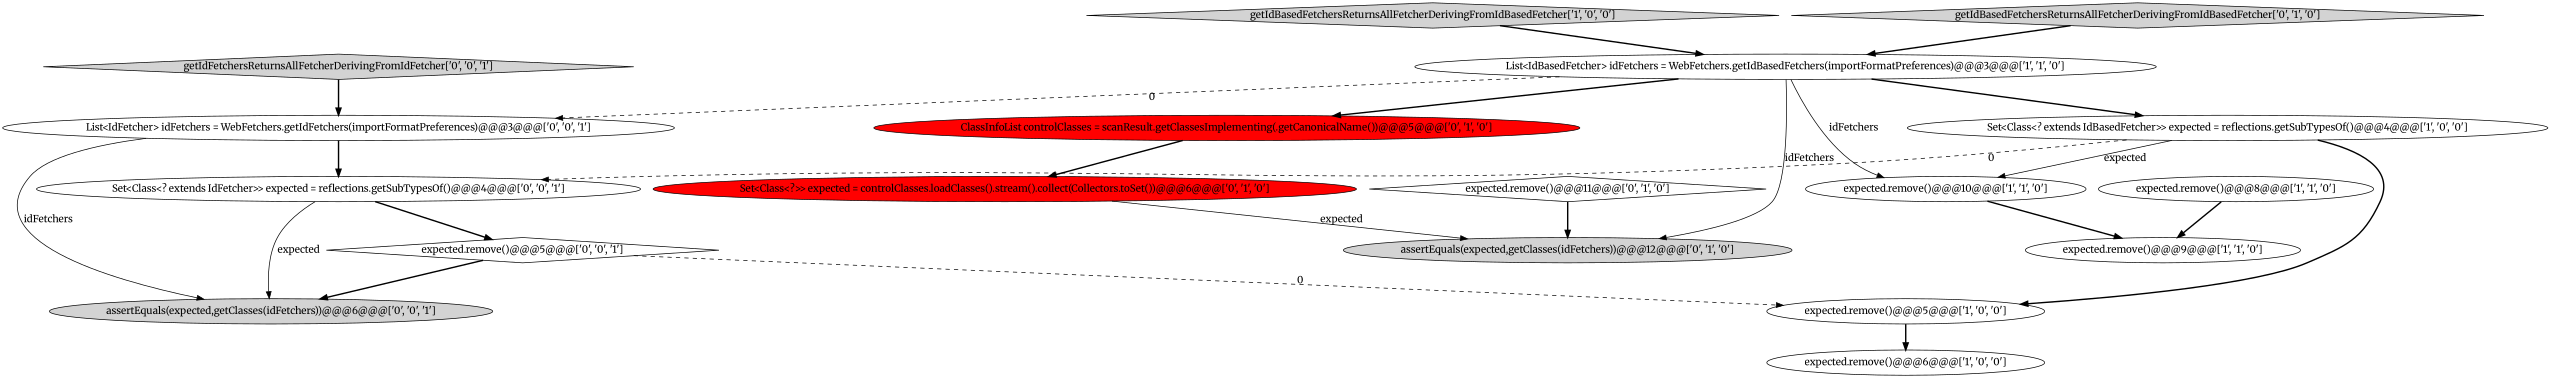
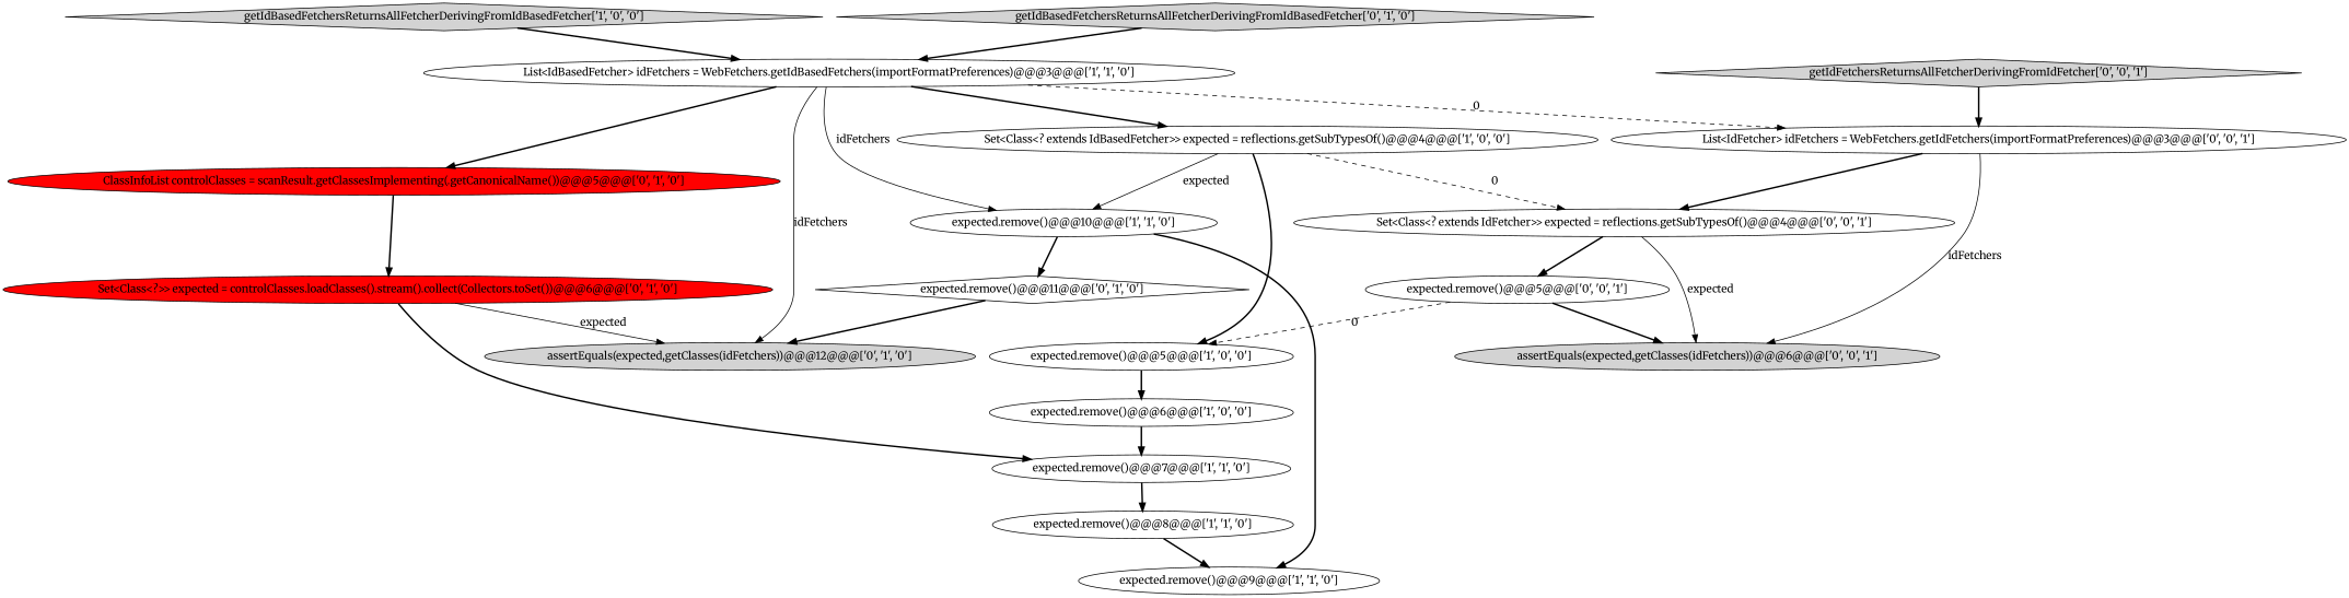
  digraph {
    fontname=Merriweather
    node [fillcolor=white fontname=Merriweather shape=ellipse style=filled]
    edge [fontname=Merriweather style=bold]
    n1 [fillcolor=lightgray label="getIdBasedFetchersReturnsAllFetcherDerivingFromIdBasedFetcher['1', '0', '0']" shape=diamond]
    n2 [label="List<IdBasedFetcher> idFetchers = WebFetchers.getIdBasedFetchers(importFormatPreferences)@@@3@@@['1', '1', '0']"]
    n3 [label="expected.remove()@@@10@@@['1', '1', '0']"]
    n4 [fillcolor=lightgray label="assertEquals(expected,getClasses(idFetchers))@@@12@@@['0', '1', '0']"]
    n5 [label="Set<Class<? extends IdBasedFetcher>> expected = reflections.getSubTypesOf()@@@4@@@['1', '0', '0']"]
    n6 [label="List<IdFetcher> idFetchers = WebFetchers.getIdFetchers(importFormatPreferences)@@@3@@@['0', '0', '1']"]
    n7 [fillcolor=red label="ClassInfoList controlClasses = scanResult.getClassesImplementing(.getCanonicalName())@@@5@@@['0', '1', '0']"]
    n8 [label="expected.remove()@@@9@@@['1', '1', '0']"]
    n9 [label="expected.remove()@@@11@@@['0', '1', '0']" shape=diamond]
    n10 [fillcolor=lightgray label="assertEquals(expected,getClasses(idFetchers))@@@6@@@['0', '0', '1']"]
    n11 [fillcolor=red label="Set<Class<?>> expected = controlClasses.loadClasses().stream().collect(Collectors.toSet())@@@6@@@['0', '1', '0']"]
+   n12 [label="expected.remove()@@@7@@@['1', '1', '0']"]
    n13 [label="expected.remove()@@@8@@@['1', '1', '0']"]
-   n14 [label="expected.remove()@@@5@@@['0', '0', '1']" shape=diamond]
+   n14 [label="expected.remove()@@@5@@@['0', '0', '1']"]
    n15 [label="expected.remove()@@@5@@@['1', '0', '0']"]
    n16 [label="expected.remove()@@@6@@@['1', '0', '0']"]
    n17 [fillcolor=lightgray label="getIdBasedFetchersReturnsAllFetcherDerivingFromIdBasedFetcher['0', '1', '0']" shape=diamond]
    n18 [label="Set<Class<? extends IdFetcher>> expected = reflections.getSubTypesOf()@@@4@@@['0', '0', '1']"]
    n19 [fillcolor=lightgray label="getIdFetchersReturnsAllFetcherDerivingFromIdFetcher['0', '0', '1']" shape=diamond]
    n1 -> n2
    n2 -> n3 [label=idFetchers style=solid]
    n2 -> n4 [label=idFetchers style=solid]
    n2 -> n5
    n2 -> n6 [label=0 style=dashed]
    n2 -> n7
    n3 -> n8
+   n3 -> n9
    n5 -> n3 [label=expected style=solid]
    n5 -> n15
    n5 -> n18 [label=0 style=dashed]
    n6 -> n10 [label=idFetchers style=solid]
    n6 -> n18
    n7 -> n11
    n9 -> n4
    n11 -> n4 [label=expected style=solid]
+   n11 -> n12
+   n12 -> n13
    n13 -> n8
    n14 -> n10
    n14 -> n15 [label=0 style=dashed]
    n15 -> n16
+   n16 -> n12
    n17 -> n2
    n18 -> n10 [label=expected style=solid]
    n18 -> n14
    n19 -> n6
  }
